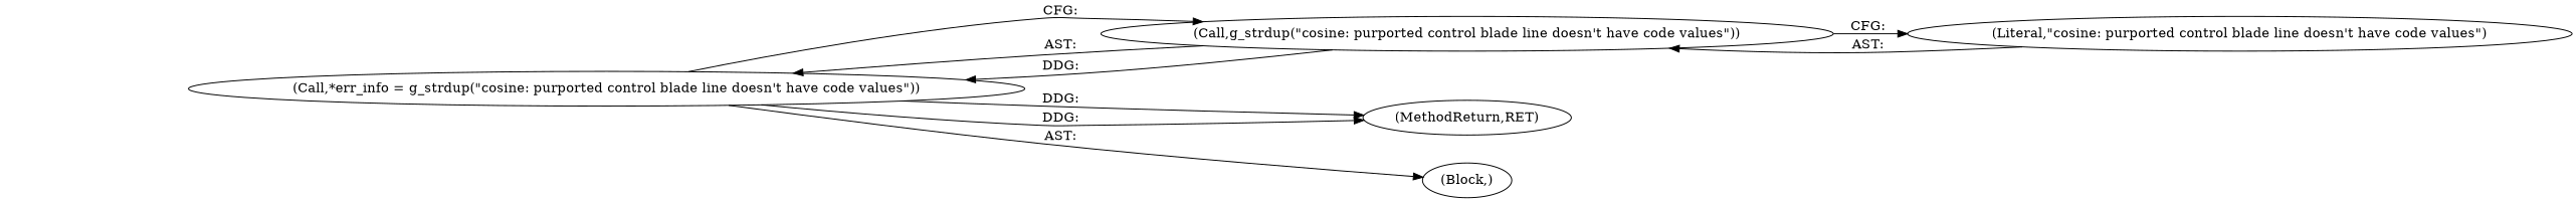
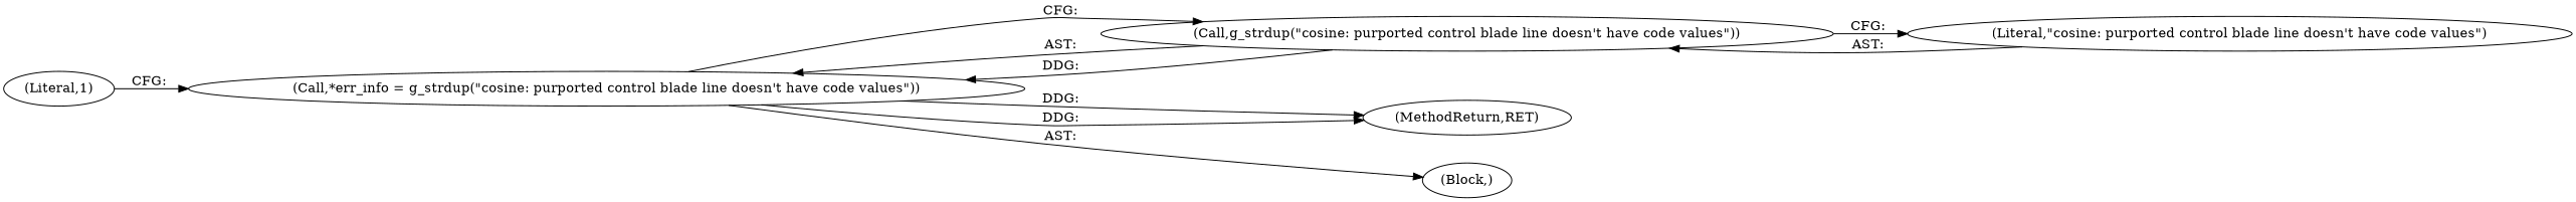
  digraph {
    rankdir=LR
    n1 [label="(Call,*err_info = g_strdup(\"cosine: purported control blade line doesn't have code values\"))"]
    n2 [label="(Call,g_strdup(\"cosine: purported control blade line doesn't have code values\"))"]
    n3 [label="(MethodReturn,RET)"]
    n4 [label="(Block,)"]
    n5 [label="(Literal,\"cosine: purported control blade line doesn't have code values\")"]
+   n6 [label="(Literal,1)"]
    n1 -> n2 [label="CFG: "]
    n1 -> n3 [label="DDG: "]
    n1 -> n3 [label="DDG: "]
    n1 -> n4 [label="AST: "]
    n2 -> n1 [label="AST: "]
    n2 -> n1 [label="DDG: "]
    n2 -> n5 [label="CFG: "]
    n5 -> n2 [label="AST: "]
+   n6 -> n1 [label="CFG: "]
  }
